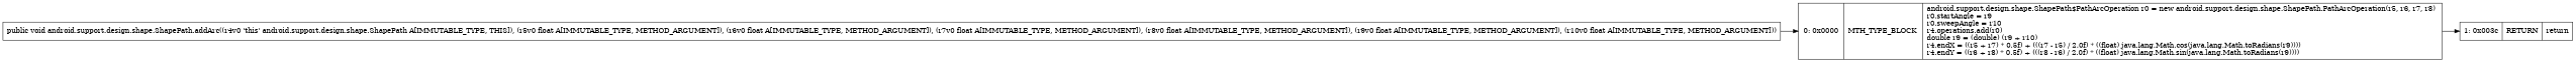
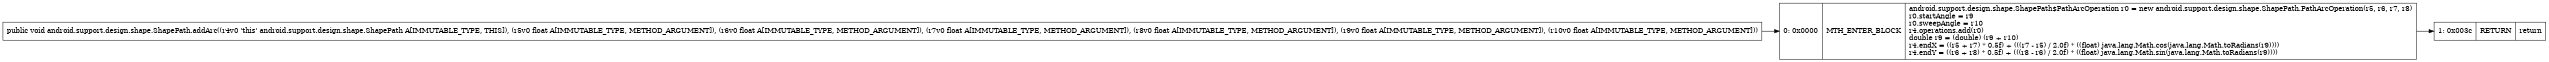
  digraph {
    rankdir=LR
    fontname="DejaVu Serif"
    node [shape=record fontname="DejaVu Serif"]
    edge [fontname="DejaVu Serif"]
-   n1 [label="{0\:\ 0x0000|MTH_TYPE_BLOCK\l|android.support.design.shape.ShapePath$PathArcOperation r0 = new android.support.design.shape.ShapePath.PathArcOperation(r5, r6, r7, r8)\lr0.startAngle = r9\lr0.sweepAngle = r10\lr4.operations.add(r0)\ldouble r9 = (double) (r9 + r10)\lr4.endX = ((r5 + r7) * 0.5f) + (((r7 \- r5) \/ 2.0f) * ((float) java.lang.Math.cos(java.lang.Math.toRadians(r9))))\lr4.endY = ((r6 + r8) * 0.5f) + (((r8 \- r6) \/ 2.0f) * ((float) java.lang.Math.sin(java.lang.Math.toRadians(r9))))\l}"]
+   n1 [label="{0\:\ 0x0000|MTH_ENTER_BLOCK\l|android.support.design.shape.ShapePath$PathArcOperation r0 = new android.support.design.shape.ShapePath.PathArcOperation(r5, r6, r7, r8)\lr0.startAngle = r9\lr0.sweepAngle = r10\lr4.operations.add(r0)\ldouble r9 = (double) (r9 + r10)\lr4.endX = ((r5 + r7) * 0.5f) + (((r7 \- r5) \/ 2.0f) * ((float) java.lang.Math.cos(java.lang.Math.toRadians(r9))))\lr4.endY = ((r6 + r8) * 0.5f) + (((r8 \- r6) \/ 2.0f) * ((float) java.lang.Math.sin(java.lang.Math.toRadians(r9))))\l}"]
    n2 [label="{1\:\ 0x003c|RETURN\l|return\l}"]
    n3 [label="{public void android.support.design.shape.ShapePath.addArc((r4v0 'this' android.support.design.shape.ShapePath A[IMMUTABLE_TYPE, THIS]), (r5v0 float A[IMMUTABLE_TYPE, METHOD_ARGUMENT]), (r6v0 float A[IMMUTABLE_TYPE, METHOD_ARGUMENT]), (r7v0 float A[IMMUTABLE_TYPE, METHOD_ARGUMENT]), (r8v0 float A[IMMUTABLE_TYPE, METHOD_ARGUMENT]), (r9v0 float A[IMMUTABLE_TYPE, METHOD_ARGUMENT]), (r10v0 float A[IMMUTABLE_TYPE, METHOD_ARGUMENT])) }"]
    n1 -> n2
    n3 -> n1
  }
